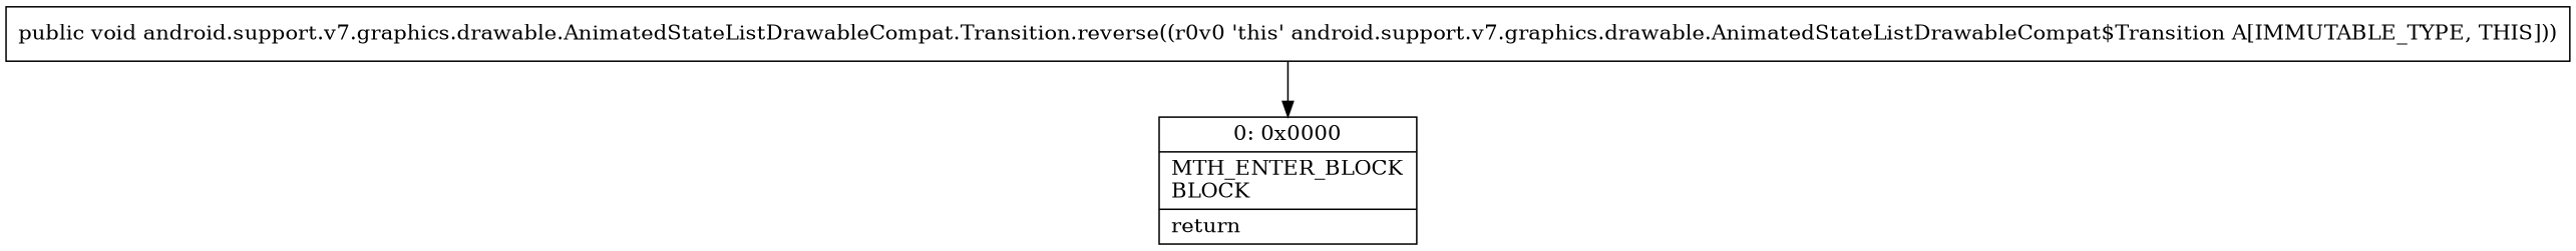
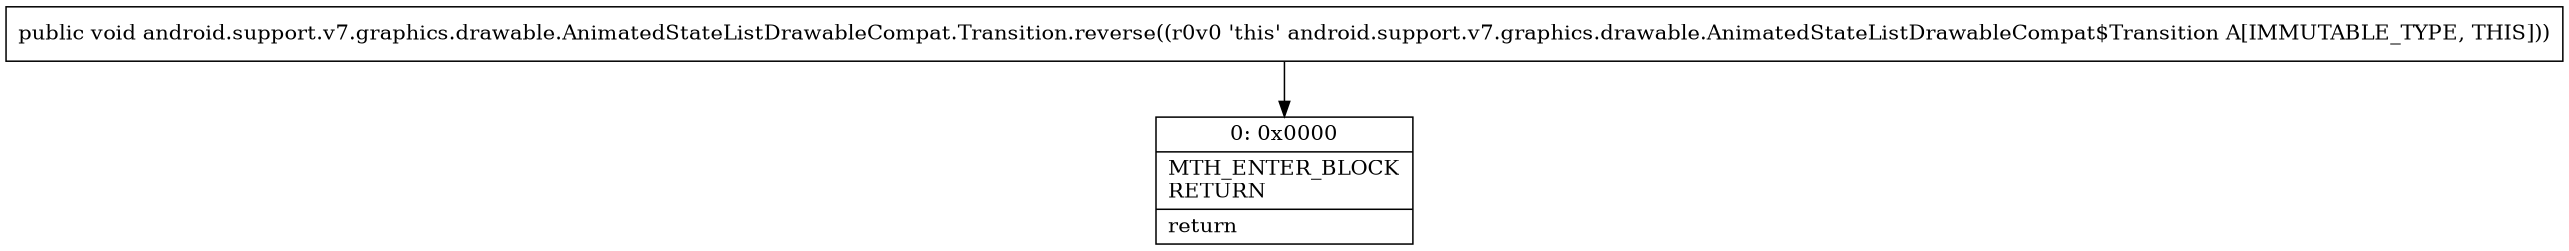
  digraph {
    node [shape=record]
-   n1 [label="{0\:\ 0x0000|MTH_ENTER_BLOCK\lBLOCK\l|return\l}"]
+   n1 [label="{0\:\ 0x0000|MTH_ENTER_BLOCK\lRETURN\l|return\l}"]
    n2 [label="{public void android.support.v7.graphics.drawable.AnimatedStateListDrawableCompat.Transition.reverse((r0v0 'this' android.support.v7.graphics.drawable.AnimatedStateListDrawableCompat$Transition A[IMMUTABLE_TYPE, THIS])) }"]
    n2 -> n1
  }
